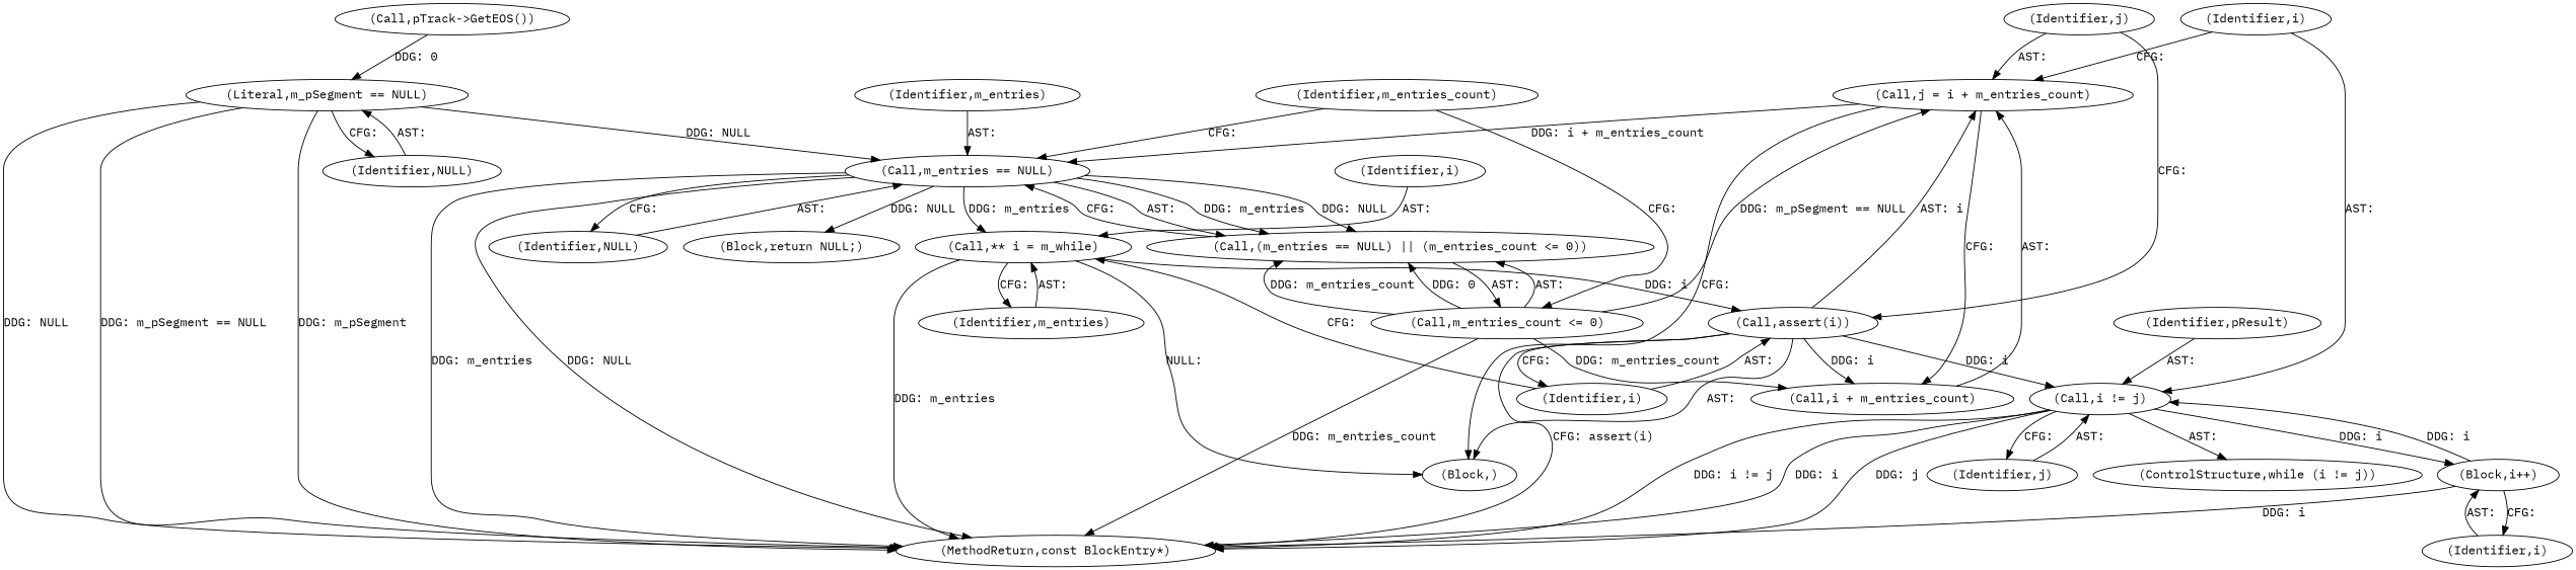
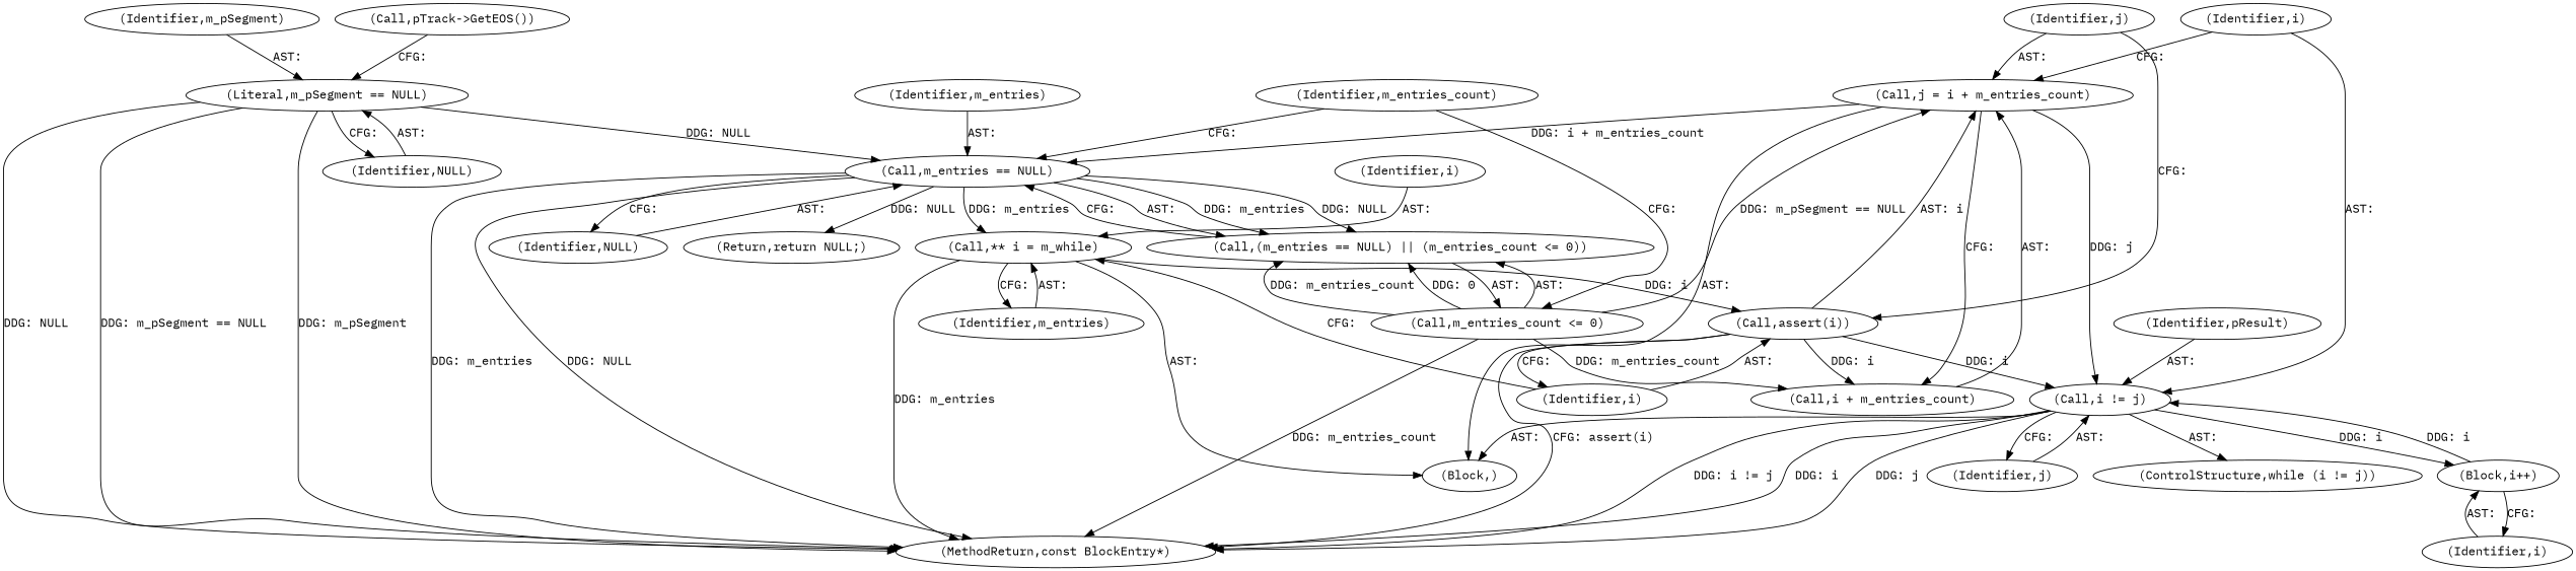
  digraph {
    fontname="IBM Plex Mono"
    node [fontname="IBM Plex Mono"]
    edge [fontname="IBM Plex Mono"]
    n1 [label="(Call,j = i + m_entries_count)"]
    n2 [label="(Call,i != j)"]
    n3 [label="(Call,i + m_entries_count)"]
    n4 [label="(Block,)"]
    n5 [label="(Call,m_entries == NULL)"]
    n6 [label="(MethodReturn,const BlockEntry*)"]
    n7 [label="(Block,i++)"]
    n8 [label="(Identifier,j)"]
    n9 [label="(ControlStructure,while (i != j))"]
    n10 [label="(Call,assert(i))"]
    n11 [label="(Identifier,i)"]
    n12 [label="(Call,** i = m_while)"]
    n13 [label="(Identifier,m_entries)"]
    n14 [label="(Identifier,NULL)"]
    n15 [label="(Call,(m_entries == NULL) || (m_entries_count <= 0))"]
-   n16 [label="(Block,return NULL;)"]
+   n16 [label="(Return,return NULL;)"]
    n17 [label="(Call,m_entries_count <= 0)"]
    n18 [label="(Literal,m_pSegment == NULL)"]
    n19 [label="(Identifier,NULL)"]
    n20 [label="(Identifier,i)"]
    n21 [label="(Identifier,i)"]
    n22 [label="(Identifier,m_entries)"]
+   n23 [label="(Identifier,m_pSegment)"]
    n24 [label="(Identifier,i)"]
    n25 [label="(Call,pTrack->GetEOS())"]
    n26 [label="(Identifier,j)"]
    n27 [label="(Identifier,m_entries_count)"]
    n28 [label="(Identifier,pResult)"]
+   n1 -> n2 [label="DDG: j"]
    n1 -> n3 [label="CFG: "]
-   n1 -> n4 [label="CFG: "]
+   n1 -> n4 [label="AST: "]
    n1 -> n5 [label="DDG: i + m_entries_count"]
    n2 -> n6 [label="DDG: j"]
    n2 -> n6 [label="DDG: i != j"]
    n2 -> n6 [label="DDG: i"]
    n2 -> n7 [label="DDG: i"]
    n2 -> n8 [label="CFG: "]
    n2 -> n9 [label="AST: "]
    n3 -> n1 [label="AST: "]
    n5 -> n6 [label="DDG: m_entries"]
    n5 -> n6 [label="DDG: NULL"]
    n5 -> n12 [label="DDG: m_entries"]
    n5 -> n14 [label="CFG: "]
    n5 -> n15 [label="AST: "]
    n5 -> n15 [label="DDG: m_entries"]
    n5 -> n15 [label="DDG: NULL"]
    n5 -> n16 [label="DDG: NULL"]
    n7 -> n2 [label="DDG: i"]
-   n7 -> n6 [label="DDG: i"]
    n7 -> n20 [label="CFG: "]
    n8 -> n2 [label="AST: "]
    n10 -> n1 [label="AST: i"]
    n10 -> n2 [label="DDG: i"]
    n10 -> n3 [label="DDG: i"]
-   n10 -> n4 [label="AST: "]
+   n2 -> n4 [label="AST: "]
    n10 -> n6 [label="CFG: assert(i)"]
    n10 -> n11 [label="CFG: "]
    n11 -> n10 [label="AST: "]
    n11 -> n12 [label="CFG: "]
-   n12 -> n4 [label="NULL: "]
+   n12 -> n4 [label="AST: "]
    n12 -> n6 [label="DDG: m_entries"]
    n12 -> n10 [label="DDG: i"]
    n12 -> n13 [label="CFG: "]
    n13 -> n12 [label="AST: "]
    n14 -> n5 [label="AST: "]
    n15 -> n5 [label="CFG: "]
    n15 -> n17 [label="AST: "]
    n17 -> n1 [label="DDG: m_pSegment == NULL"]
    n17 -> n3 [label="DDG: m_entries_count"]
    n17 -> n6 [label="DDG: m_entries_count"]
    n17 -> n15 [label="AST: "]
    n17 -> n15 [label="DDG: m_entries_count"]
    n17 -> n15 [label="DDG: 0"]
    n18 -> n5 [label="DDG: NULL"]
    n18 -> n6 [label="DDG: m_pSegment == NULL"]
    n18 -> n6 [label="DDG: m_pSegment"]
    n18 -> n6 [label="DDG: NULL"]
    n18 -> n19 [label="CFG: "]
    n19 -> n18 [label="AST: "]
    n20 -> n7 [label="AST: "]
    n21 -> n12 [label="AST: "]
    n22 -> n5 [label="AST: "]
+   n23 -> n18 [label="AST: "]
    n24 -> n1 [label="CFG: "]
    n24 -> n2 [label="AST: "]
-   n25 -> n18 [label="DDG: 0"]
+   n25 -> n18 [label="CFG: "]
    n26 -> n1 [label="AST: "]
    n26 -> n10 [label="CFG: "]
    n27 -> n5 [label="CFG: "]
    n27 -> n17 [label="CFG: "]
    n28 -> n2 [label="AST: "]
  }
